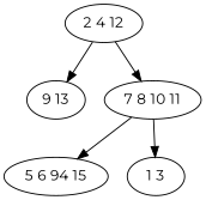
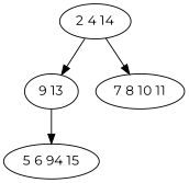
  digraph {
    fontname=Montserrat
    node [fontname=Montserrat]
    edge [fontname=Montserrat]
-   n1 [label="2 4 12"]
+   n1 [label="2 4 14"]
    n2 [label="9 13"]
    n3 [label="7 8 10 11"]
    n4 [label="5 6 94 15"]
-   n5 [label="1 3"]
    n1 -> n2
    n1 -> n3
-   n3 -> n4
-   n3 -> n5
+   n2 -> n4
  }
